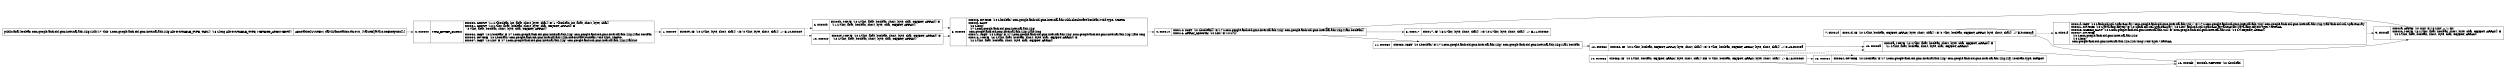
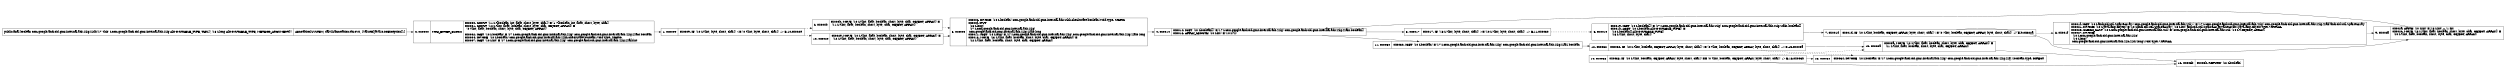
  digraph {
    rankdir=LR
    node [shape=record]
    n1 [label="{0\:\ 0x0000|MTH_ENTER_BLOCK\l|0x0000: CONST  (r1 I:?[boolean, int, float, short, byte, char]) = (1 ?[boolean, int, float, short, byte, char]) \l0x0001: CONST  (r2 I:?[int, float, boolean, short, byte, char, OBJECT, ARRAY]) = \l  (0 ?[int, float, boolean, short, byte, char, OBJECT, ARRAY])\l \l0x0002: IGET  (r0 I:boolean) = (r7 I:com.google.android.gms.internal.ads.zzig) com.google.android.gms.internal.ads.zzig.zzacs boolean \l0x0004: INVOKE  (r0 I:boolean) com.google.android.gms.internal.ads.zzkh.checkState(boolean):void type: STATIC \l0x0007: IGET  (r0 I:int) = (r7 I:com.google.android.gms.internal.ads.zzig) com.google.android.gms.internal.ads.zzig.zzaik int \l}"]
    n2 [label="{1\:\ 0x0009|0x0009: IF  (r0 I:?[int, byte, short, char]) \<= (0 ?[int, byte, short, char])  \-\> B:10:0x002e \l}"]
    n3 [label="{2\:\ 0x000b|0x000b: MOVE  (r0 I:?[int, float, boolean, short, byte, char, OBJECT, ARRAY]) = \l  (r1 I:?[int, float, boolean, short, byte, char, OBJECT, ARRAY])\l \l}"]
    n4 [label="{10\:\ 0x002e|0x002e: MOVE  (r0 I:?[int, float, boolean, short, byte, char, OBJECT, ARRAY]) = \l  (r2 I:?[int, float, boolean, short, byte, char, OBJECT, ARRAY])\l \l}"]
-   n5 [label="{3\:\ 0x000c|0x000c: INVOKE  (r0 I:boolean) com.google.android.gms.internal.ads.zzkh.checkState(boolean):void type: STATIC \l0x000f: CAST  \l  (r8 I:long)\l  (r7 I:com.google.android.gms.internal.ads.zzig)\l com.google.android.gms.internal.ads.zzig.zzaio long \l0x0011: IGET  (r4 I:long) = (r7 I:com.google.android.gms.internal.ads.zzig) com.google.android.gms.internal.ads.zzig.zzaio long \l0x0013: MOVE  (r3 I:?[int, float, boolean, short, byte, char, OBJECT, ARRAY]) = \l  (r2 I:?[int, float, boolean, short, byte, char, OBJECT, ARRAY])\l \l}"]
+   n5 [label="{3\:\ 0x000c|0x000c: INVOKE  (r0 I:boolean) com.google.android.gms.internal.ads.zzkh.checkState(boolean):void type: STATIC \l0x000f: IPUT  \l  (r8 I:long)\l  (r7 I:com.google.android.gms.internal.ads.zzig)\l com.google.android.gms.internal.ads.zzig.zzaio long \l0x0011: IGET  (r4 I:long) = (r7 I:com.google.android.gms.internal.ads.zzig) com.google.android.gms.internal.ads.zzig.zzaio long \l0x0013: MOVE  (r3 I:?[int, float, boolean, short, byte, char, OBJECT, ARRAY]) = \l  (r2 I:?[int, float, boolean, short, byte, char, OBJECT, ARRAY])\l \l}"]
    n6 [label="{4\:\ 0x0014|0x0014: IGET  (r0 I:boolean[]) = (r7 I:com.google.android.gms.internal.ads.zzig) com.google.android.gms.internal.ads.zzig.zzain boolean[] \l0x0016: ARRAY_LENGTH  (r0 I:int) = (r0 I:?[]) \l}"]
    n7 [label="{5\:\ 0x0017|0x0017: IF  (r3 I:?[int, byte, short, char]) \>= (r0 I:?[int, byte, short, char])  \-\> B:11:0x0030 \l}"]
    n8 [label="{11\:\ 0x0030|0x0030: IGET  (r0 I:boolean) = (r7 I:com.google.android.gms.internal.ads.zzig) com.google.android.gms.internal.ads.zzig.zzaiz boolean \l}"]
+   n9 [label="{6\:\ 0x0019|0x0019: IGET  (r0 I:boolean[]) = (r7 I:com.google.android.gms.internal.ads.zzig) com.google.android.gms.internal.ads.zzig.zzain boolean[] \l0x001b: AGET  (r0 I:boolean A[IMMUTABLE_TYPE]) = \l  (r0 I:boolean[] A[IMMUTABLE_TYPE])\l  (r3 I:?[int, short, byte, char])\l \l}"]
    n10 [label="{7\:\ 0x001d|0x001d: IF  (r0 I:?[int, boolean, OBJECT, ARRAY, byte, short, char]) != (0 ?[int, boolean, OBJECT, ARRAY, byte, short, char])  \-\> B:9:0x002a \l}"]
    n11 [label="{12\:\ 0x0032|0x0032: IF  (r0 I:?[int, boolean, OBJECT, ARRAY, byte, short, char]) != (0 ?[int, boolean, OBJECT, ARRAY, byte, short, char])  \-\> B:15:0x003a \l}"]
    n12 [label="{8\:\ 0x001f|0x001f: IGET  (r0 I:android.util.SparseArray\<com.google.android.gms.internal.ads.zzii\>) = (r7 I:com.google.android.gms.internal.ads.zzig) com.google.android.gms.internal.ads.zzig.zzaif android.util.SparseArray \l0x0021: INVOKE  (r0 I:java.lang.Object) = (r0 I:android.util.SparseArray), (r3 I:int) android.util.SparseArray.valueAt(int):java.lang.Object type: VIRTUAL \l0x0025: CHECK_CAST  (r0 I:com.google.android.gms.internal.ads.zzii) = (com.google.android.gms.internal.ads.zzii) (r0 I:?[OBJECT, ARRAY]) \l0x0027: INVOKE  \l  (r0 I:com.google.android.gms.internal.ads.zzic)\l  (r4 I:long)\l com.google.android.gms.internal.ads.zzic.zzdr(long):void type: VIRTUAL \l}"]
    n13 [label="{9\:\ 0x002a|0x002a: ARITH  (r0 I:int) = (r3 I:int) + (1 int) \l0x002c: MOVE  (r3 I:?[int, float, boolean, short, byte, char, OBJECT, ARRAY]) = \l  (r0 I:?[int, float, boolean, short, byte, char, OBJECT, ARRAY])\l \l}"]
    n14 [label="{13\:\ 0x0034|0x0034: INVOKE  (r0 I:boolean) = (r7 I:com.google.android.gms.internal.ads.zzig) com.google.android.gms.internal.ads.zzig.zzfj():boolean type: DIRECT \l}"]
    n15 [label="{15\:\ 0x003a|0x003a: MOVE  (r2 I:?[int, float, boolean, short, byte, char, OBJECT, ARRAY]) = \l  (r1 I:?[int, float, boolean, short, byte, char, OBJECT, ARRAY])\l \l}"]
    n16 [label="{16\:\ 0x003b|0x003b: RETURN  (r2 I:boolean) \l}"]
    n17 [label="{14\:\ 0x0038|0x0038: IF  (r0 I:?[int, boolean, OBJECT, ARRAY, byte, short, char]) == (0 ?[int, boolean, OBJECT, ARRAY, byte, short, char])  \-\> B:16:0x003b \l}"]
    n18 [label="{public final boolean com.google.android.gms.internal.ads.zzig.zzdh((r7 'this' I:com.google.android.gms.internal.ads.zzig A[IMMUTABLE_TYPE, THIS]), (r8 I:long A[IMMUTABLE_TYPE, METHOD_ARGUMENT]))  | Annotation[SYSTEM, dalvik.annotation.Throws, \{value=[java.io.IOException]\}]\l}"]
    n1 -> n2
    n2 -> n3 [style=dashed]
    n2 -> n4 [style=dashed]
    n3 -> n5 [style=dashed]
    n4 -> n5
    n5 -> n6
    n6 -> n7
    n6 -> n8
+   n7 -> n9 [style=dashed]
    n8 -> n11
+   n9 -> n10
    n10 -> n12 [style=solid]
    n10 -> n13
    n11 -> n14 [style=dashed]
    n11 -> n15
    n12 -> n13
    n13 -> n6
    n15 -> n16
    n17 -> n14
    n17 -> n15 [style=dashed]
    n17 -> n16
    n18 -> n1
  }
